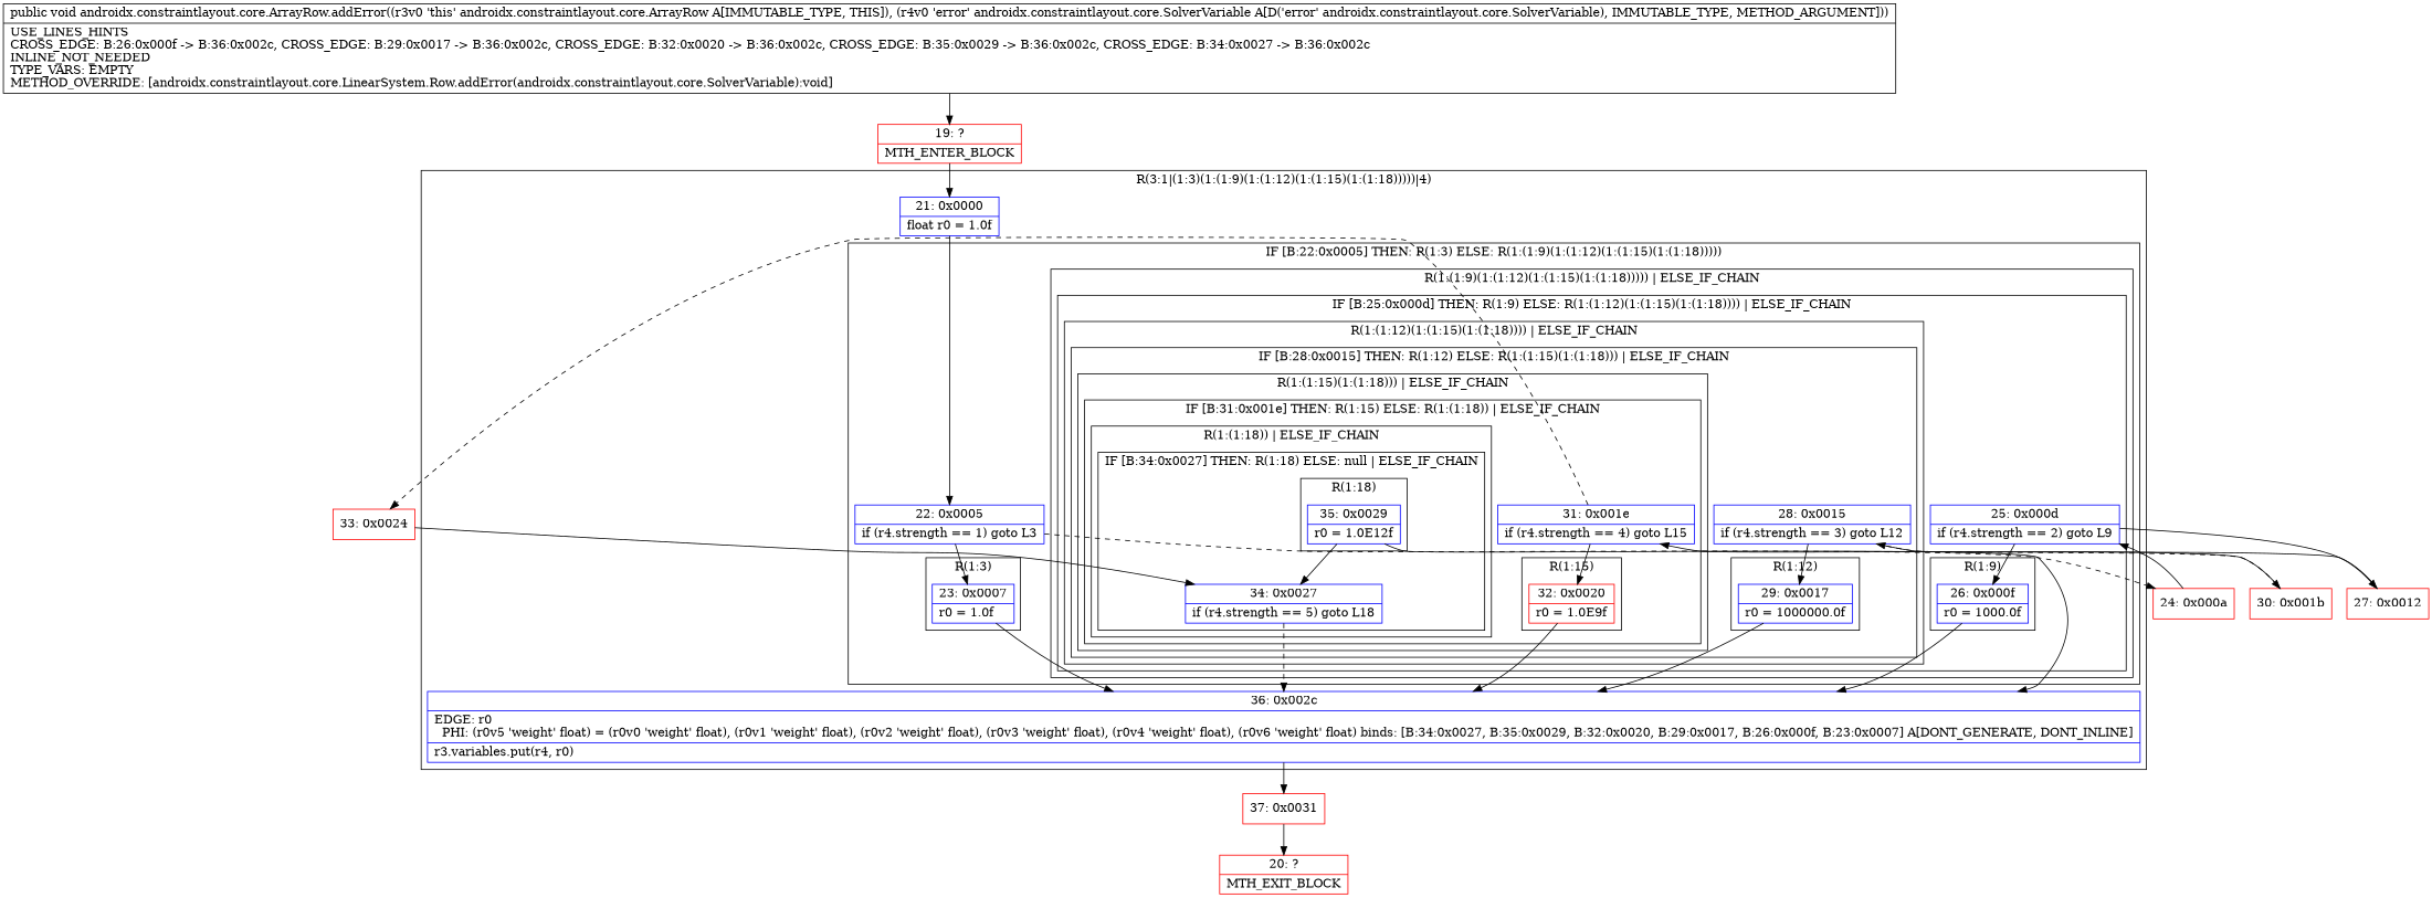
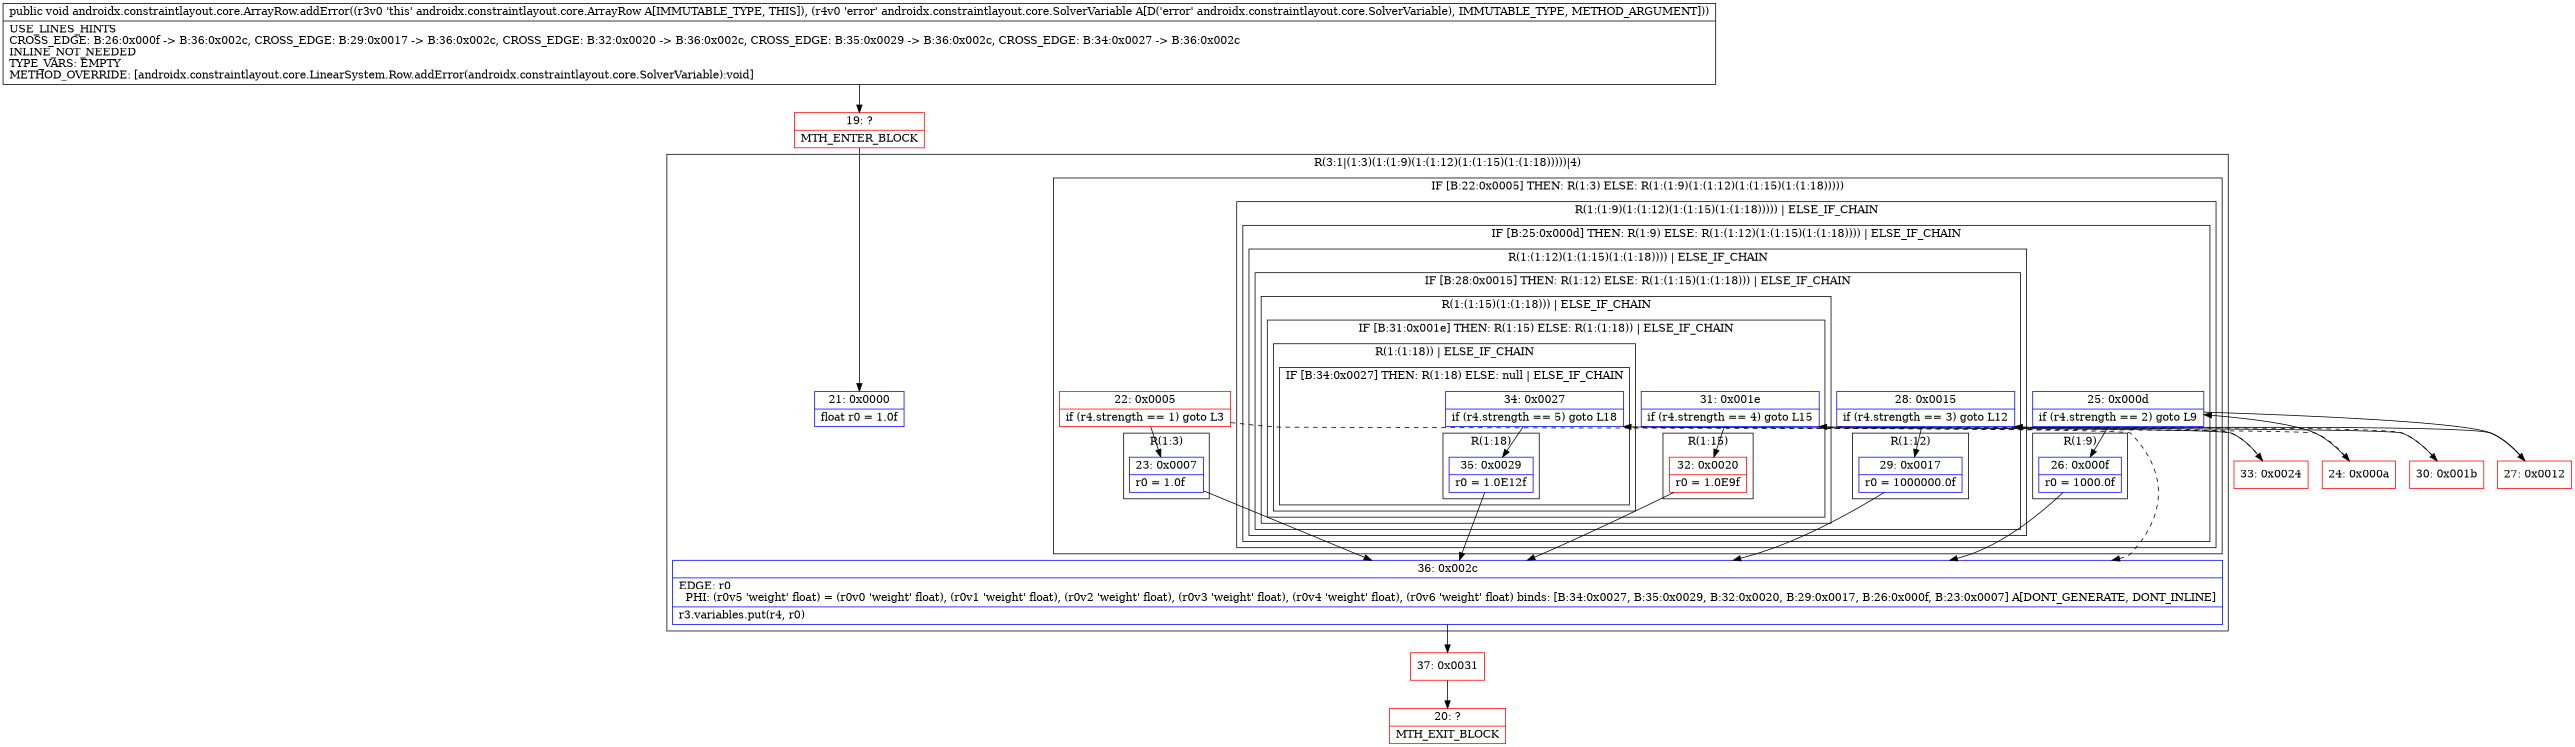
  digraph {
    node [color=blue shape=record]
    n1 [label="{23\:\ 0x0007|r0 = 1.0f\l}"]
    n2 [label="{26\:\ 0x000f|r0 = 1000.0f\l}"]
    n3 [label="{29\:\ 0x0017|r0 = 1000000.0f\l}"]
    n4 [color=red label="{32\:\ 0x0020|r0 = 1.0E9f\l}"]
    n5 [label="{35\:\ 0x0029|r0 = 1.0E12f\l}"]
    n6 [label="{34\:\ 0x0027|if (r4.strength == 5) goto L18\l}"]
    n7 [label="{31\:\ 0x001e|if (r4.strength == 4) goto L15\l}"]
    n8 [label="{28\:\ 0x0015|if (r4.strength == 3) goto L12\l}"]
    n9 [label="{25\:\ 0x000d|if (r4.strength == 2) goto L9\l}"]
-   n10 [label="{22\:\ 0x0005|if (r4.strength == 1) goto L3\l}"]
+   n10 [color=red label="{22\:\ 0x0005|if (r4.strength == 1) goto L3\l}"]
    n11 [label="{21\:\ 0x0000|float r0 = 1.0f\l}"]
    n12 [label="{36\:\ 0x002c|EDGE: r0 \l  PHI: (r0v5 'weight' float) = (r0v0 'weight' float), (r0v1 'weight' float), (r0v2 'weight' float), (r0v3 'weight' float), (r0v4 'weight' float), (r0v6 'weight' float) binds: [B:34:0x0027, B:35:0x0029, B:32:0x0020, B:29:0x0017, B:26:0x000f, B:23:0x0007] A[DONT_GENERATE, DONT_INLINE]\l|r3.variables.put(r4, r0)\l}"]
    n13 [color=red label="{33\:\ 0x0024}"]
    n14 [color=red label="{30\:\ 0x001b}"]
    n15 [color=red label="{27\:\ 0x0012}"]
    n16 [color=red label="{24\:\ 0x000a}"]
    n17 [color=red label="{37\:\ 0x0031}"]
    n18 [color=red label="{20\:\ ?|MTH_EXIT_BLOCK\l}"]
    n19 [color=red label="{19\:\ ?|MTH_ENTER_BLOCK\l}"]
    n20 [label="{public void androidx.constraintlayout.core.ArrayRow.addError((r3v0 'this' androidx.constraintlayout.core.ArrayRow A[IMMUTABLE_TYPE, THIS]), (r4v0 'error' androidx.constraintlayout.core.SolverVariable A[D('error' androidx.constraintlayout.core.SolverVariable), IMMUTABLE_TYPE, METHOD_ARGUMENT]))  | USE_LINES_HINTS\lCROSS_EDGE: B:26:0x000f \-\> B:36:0x002c, CROSS_EDGE: B:29:0x0017 \-\> B:36:0x002c, CROSS_EDGE: B:32:0x0020 \-\> B:36:0x002c, CROSS_EDGE: B:35:0x0029 \-\> B:36:0x002c, CROSS_EDGE: B:34:0x0027 \-\> B:36:0x002c\lINLINE_NOT_NEEDED\lTYPE_VARS: EMPTY\lMETHOD_OVERRIDE: [androidx.constraintlayout.core.LinearSystem.Row.addError(androidx.constraintlayout.core.SolverVariable):void]\l}" color=""]
    subgraph cluster_1 {
      label="R(3:1|(1:3)(1:(1:9)(1:(1:12)(1:(1:15)(1:(1:18)))))|4)"
      n11
      n12
      subgraph cluster_2 {
        label="IF [B:22:0x0005] THEN: R(1:3) ELSE: R(1:(1:9)(1:(1:12)(1:(1:15)(1:(1:18)))))"
        n10
        subgraph cluster_3 {
          label="R(1:3)"
          n1
        }
        subgraph cluster_4 {
          label="R(1:(1:9)(1:(1:12)(1:(1:15)(1:(1:18))))) | ELSE_IF_CHAIN\l"
          subgraph cluster_5 {
            label="IF [B:25:0x000d] THEN: R(1:9) ELSE: R(1:(1:12)(1:(1:15)(1:(1:18)))) | ELSE_IF_CHAIN\l"
            n9
            subgraph cluster_6 {
              label="R(1:9)"
              n2
            }
            subgraph cluster_7 {
              label="R(1:(1:12)(1:(1:15)(1:(1:18)))) | ELSE_IF_CHAIN\l"
              subgraph cluster_8 {
                label="IF [B:28:0x0015] THEN: R(1:12) ELSE: R(1:(1:15)(1:(1:18))) | ELSE_IF_CHAIN\l"
                n8
                subgraph cluster_9 {
                  label="R(1:12)"
                  n3
                }
                subgraph cluster_10 {
                  label="R(1:(1:15)(1:(1:18))) | ELSE_IF_CHAIN\l"
                  subgraph cluster_11 {
                    label="IF [B:31:0x001e] THEN: R(1:15) ELSE: R(1:(1:18)) | ELSE_IF_CHAIN\l"
                    n7
                    subgraph cluster_12 {
                      label="R(1:15)"
                      n4
                    }
                    subgraph cluster_13 {
                      label="R(1:(1:18)) | ELSE_IF_CHAIN\l"
                      subgraph cluster_14 {
                        label="IF [B:34:0x0027] THEN: R(1:18) ELSE: null | ELSE_IF_CHAIN\l"
                        n6
                        subgraph cluster_15 {
                          label="R(1:18)"
                          n5
                        }
                      }
                    }
                  }
                }
              }
            }
          }
        }
      }
    }
    n1 -> n12
    n2 -> n12
    n3 -> n12
    n4 -> n12
    n5 -> n12
-   n5 -> n6
+   n6 -> n5
    n6 -> n12 [style=dashed]
    n7 -> n4
    n7 -> n13 [style=dashed]
    n8 -> n3
    n8 -> n14 [style=dashed]
    n9 -> n2
    n9 -> n15 [style=solid]
    n10 -> n1
    n10 -> n16 [style=dashed]
-   n11 -> n10
    n12 -> n17
    n13 -> n6
    n14 -> n7
    n15 -> n8
    n16 -> n9
    n17 -> n18
    n19 -> n11
    n20 -> n19
  }
